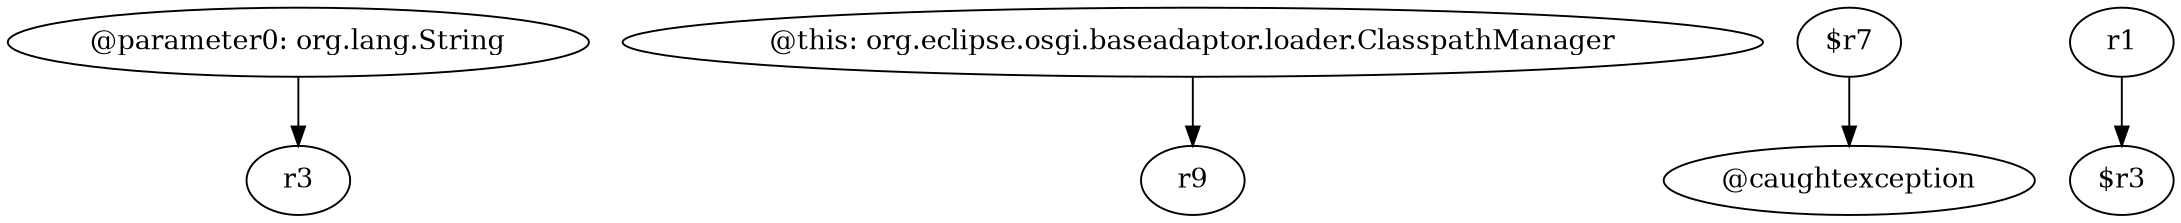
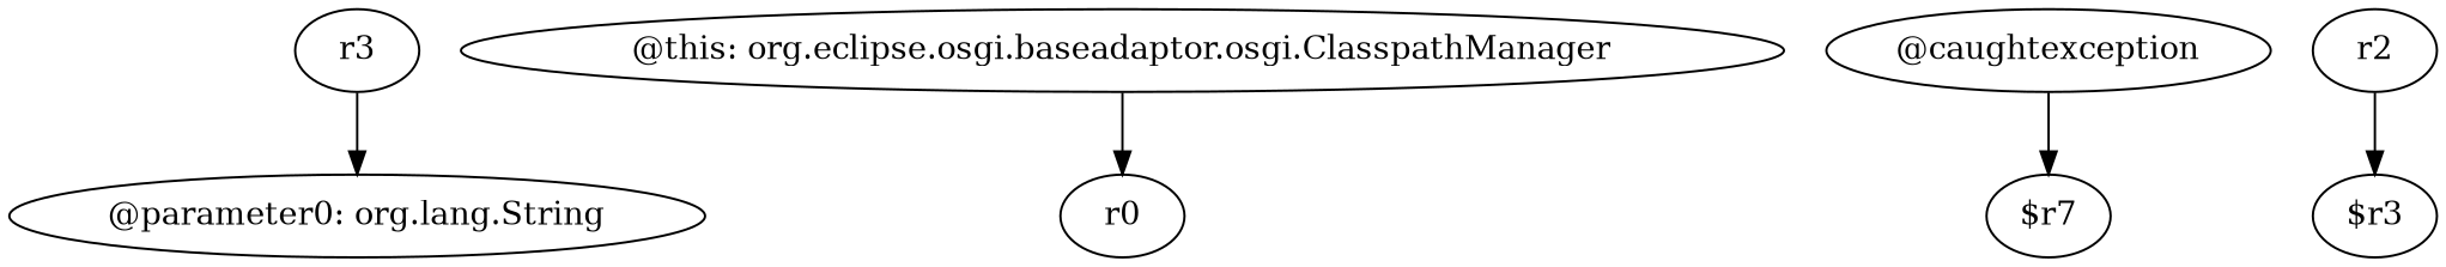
  digraph {
    n1 [label="@parameter0: org.lang.String"]
    n2 [label=r3]
-   n3 [label="@this: org.eclipse.osgi.baseadaptor.loader.ClasspathManager"]
-   n4 [label=r9]
+   n3 [label="@this: org.eclipse.osgi.baseadaptor.osgi.ClasspathManager"]
+   n4 [label=r0]
    n5 [label="@caughtexception"]
    n6 [label="$r7"]
    n7 [label="$r3"]
-   n8 [label=r1]
-   n1 -> n2
+   n8 [label=r2]
+   n2 -> n1
    n3 -> n4
-   n6 -> n5
+   n5 -> n6
    n8 -> n7
  }
